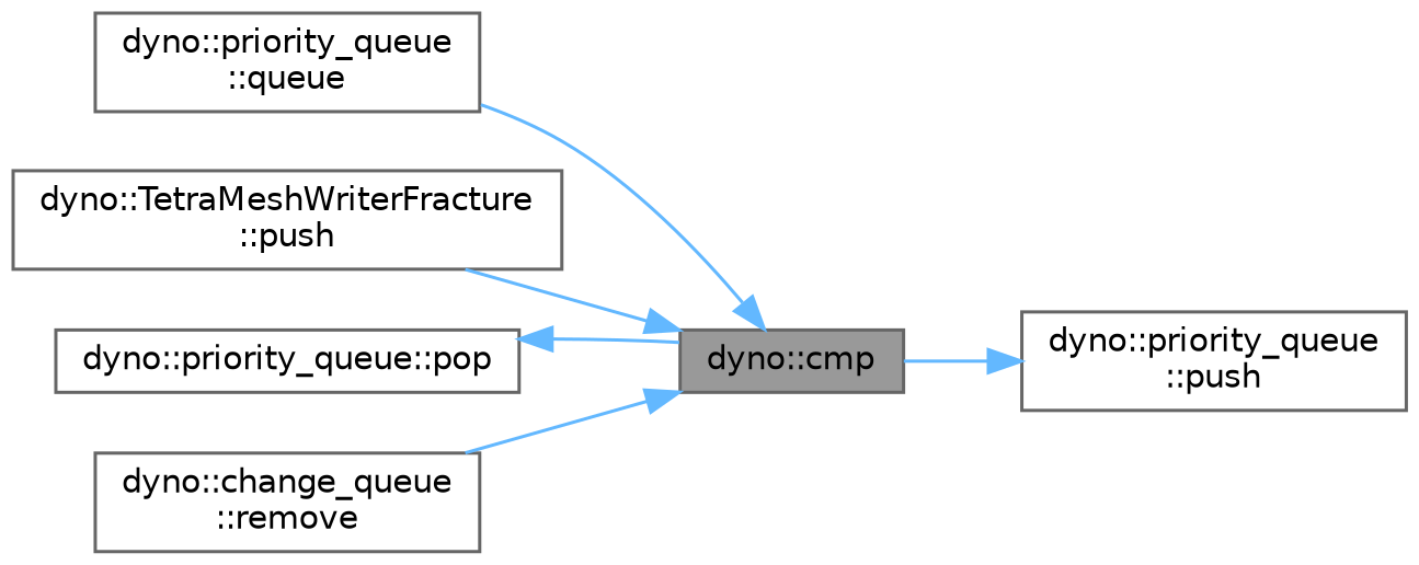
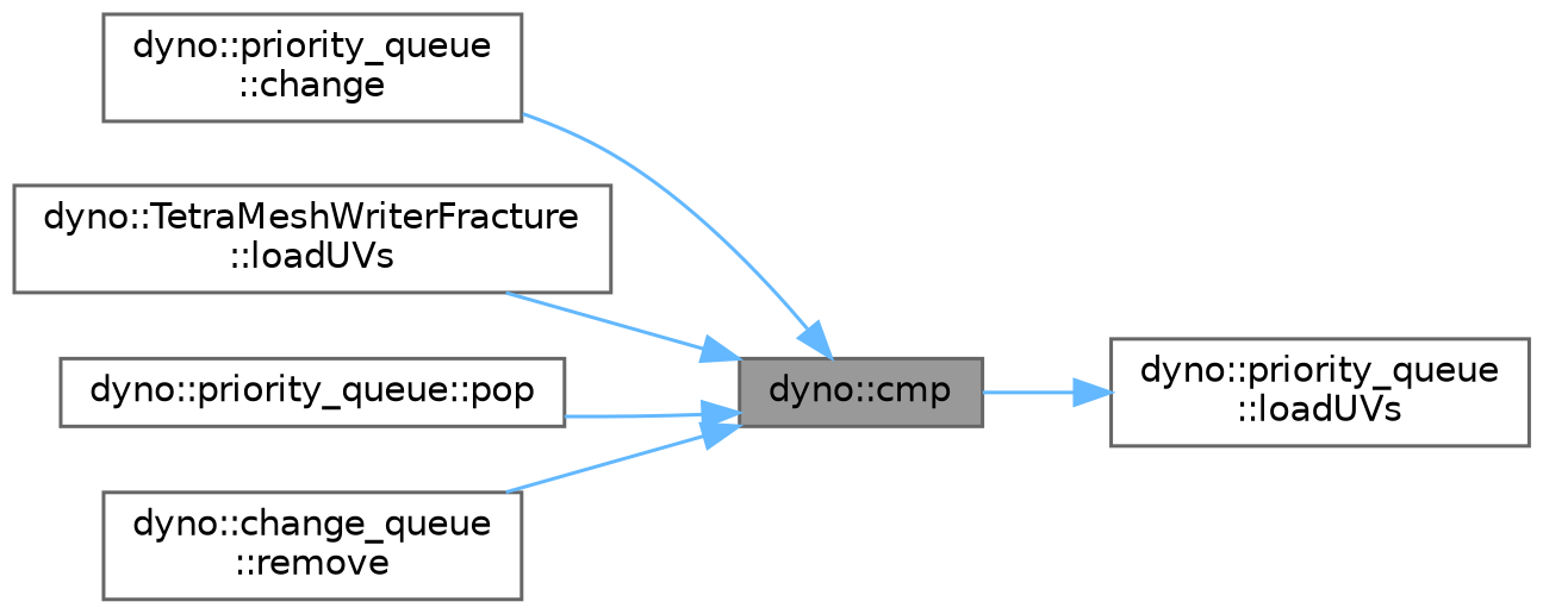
  digraph {
    rankdir=RL
    node [color=grey40 fillcolor=white fontname=Helvetica fontsize=10 shape=box style=filled]
    edge [color=steelblue1 dir=back fontname=Helvetica fontsize=10 labelfontname=Helvetica labelfontsize=10 style=solid]
    n1 [color=gray40 fillcolor=grey60 fontcolor=black height=0.2 label="dyno::cmp" width=0.4]
-   n2 [height=0.2 label="dyno::priority_queue\l::queue" width=0.4]
-   n3 [height=0.2 label="dyno::TetraMeshWriterFracture\l::push" width=0.4]
+   n2 [height=0.2 label="dyno::priority_queue\l::change" width=0.4]
+   n3 [height=0.2 label="dyno::TetraMeshWriterFracture\l::loadUVs" width=0.4]
    n4 [height=0.2 label="dyno::priority_queue::pop" width=0.4]
    n5 [height=0.2 label="dyno::change_queue\l::remove" width=0.4]
-   n6 [height=0.2 label="dyno::priority_queue\l::push" width=0.4]
+   n6 [height=0.2 label="dyno::priority_queue\l::loadUVs" width=0.4]
    n1 -> n2
    n1 -> n3
-   n4 -> n1
+   n1 -> n4
    n1 -> n5
    n6 -> n1
  }
